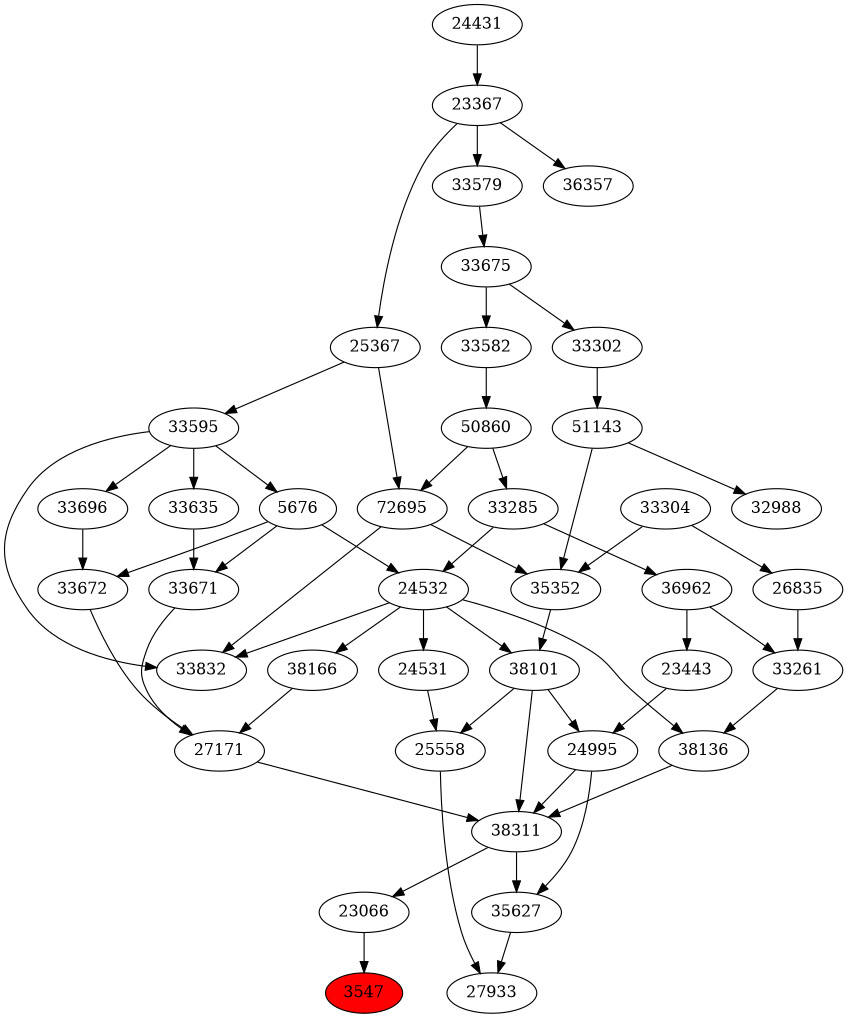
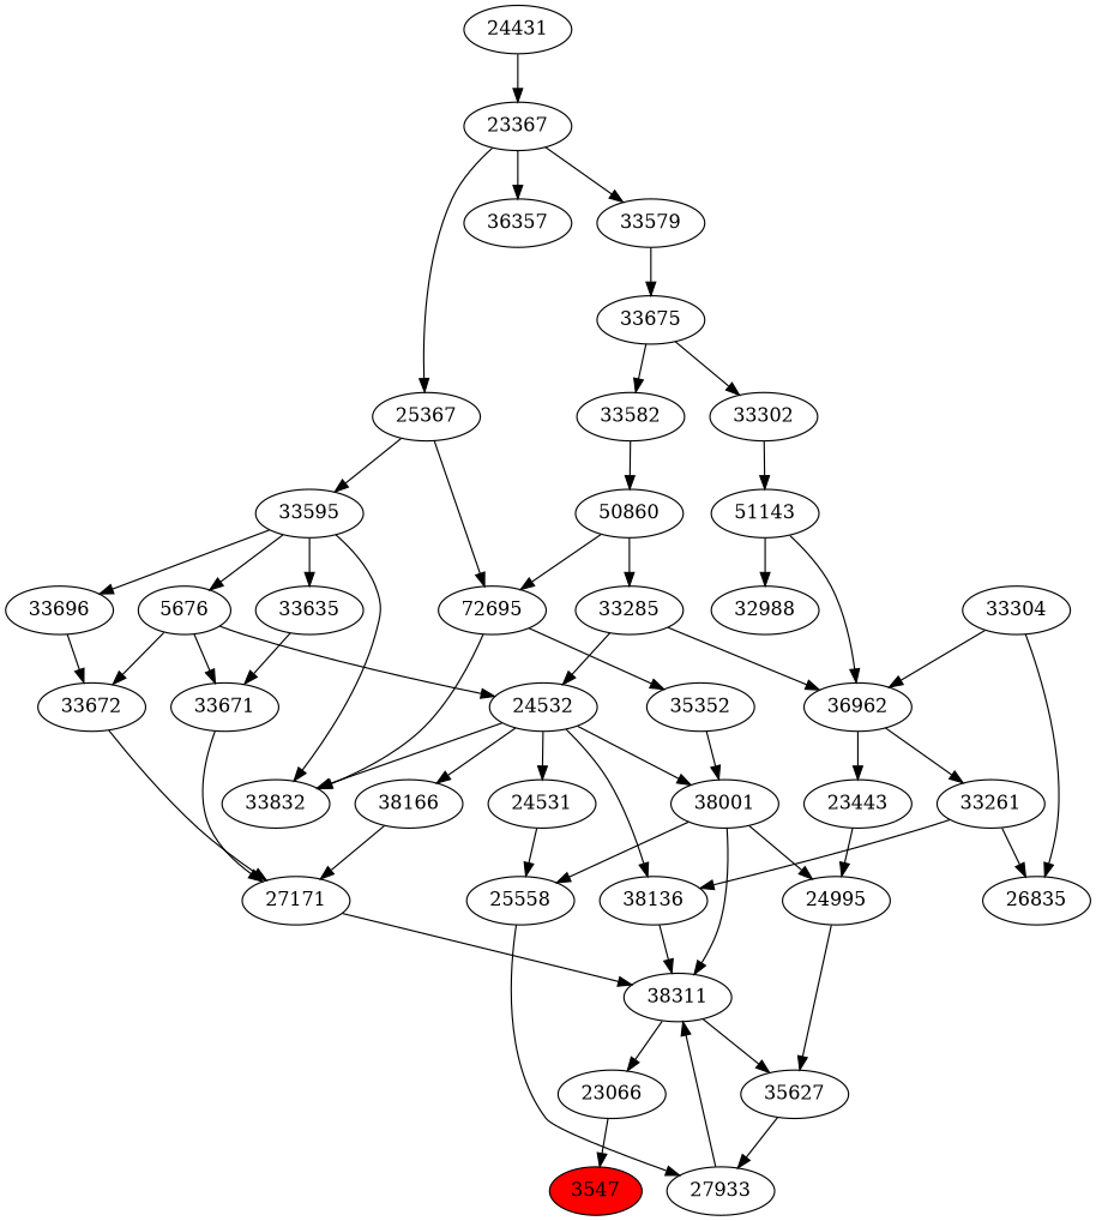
  strict digraph {
    n1 [fillcolor=red label=3547 style=filled]
    n2 [label=23066]
    n3 [label=38311]
    n4 [label=35627]
    n5 [label=27933]
    n6 [label=27171]
-   n7 [label=38101]
+   n7 [label=38001]
    n8 [label=25558]
    n9 [label=24995]
    n10 [label=38136]
    n11 [label=33672]
    n12 [label=38166]
    n13 [label=24532]
    n14 [label=24531]
    n15 [label=33832]
    n16 [label=35352]
    n17 [label=33261]
    n18 [label=23443]
    n19 [label=33696]
    n20 [label=5676]
    n21 [label=33671]
    n22 [label=33285]
    n23 [label=36962]
    n24 [label=51143]
    n25 [label=32988]
    n26 [label=26835]
    n27 [label=33595]
    n28 [label=33635]
    n29 [label=50860]
    n30 [label=72695]
    n31 [label=33302]
    n32 [label=33304]
    n33 [label=25367]
    n34 [label=33582]
    n35 [label=33675]
    n36 [label=36357]
    n37 [label=33579]
    n38 [label=23367]
    n39 [label=24431]
    n2 -> n1
    n3 -> n2
    n3 -> n4
    n4 -> n5
-   n9 -> n3
+   n5 -> n3
    n6 -> n3
    n7 -> n3
    n7 -> n8
    n7 -> n9
    n8 -> n5
    n9 -> n4
    n10 -> n3
    n11 -> n6
    n12 -> n6
    n13 -> n7
    n13 -> n10
    n13 -> n12
    n13 -> n14
    n13 -> n15
    n14 -> n8
    n16 -> n7
    n17 -> n10
    n18 -> n9
    n19 -> n11
    n20 -> n11
    n20 -> n13
    n20 -> n21
    n21 -> n6
    n22 -> n13
    n22 -> n23
    n23 -> n17
    n23 -> n18
-   n24 -> n16
+   n24 -> n23
    n24 -> n25
-   n26 -> n17
+   n17 -> n26
    n27 -> n15
    n27 -> n19
    n27 -> n20
    n27 -> n28
    n28 -> n21
    n29 -> n22
    n29 -> n30
    n30 -> n15
    n30 -> n16
    n31 -> n24
-   n32 -> n16
+   n32 -> n23
    n32 -> n26
    n33 -> n27
    n33 -> n30
    n34 -> n29
    n35 -> n31
    n35 -> n34
    n37 -> n35
    n38 -> n33
    n38 -> n36
    n38 -> n37
    n39 -> n38
  }
